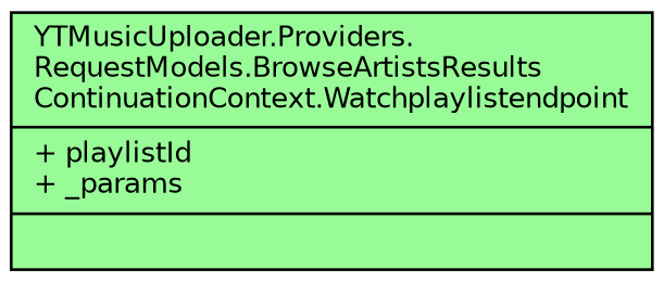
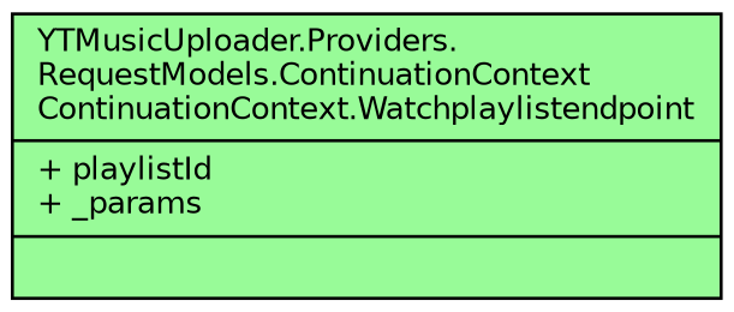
  digraph {
-   n1 [color=black fillcolor=palegreen fontcolor=black fontname=Helvetica fontsize=10 height=0.2 label="{YTMusicUploader.Providers.\lRequestModels.BrowseArtistsResults\lContinuationContext.Watchplaylistendpoint\n|+ playlistId\l+ _params\l|}" shape=record style=filled width=0.4]
+   n1 [color=black fillcolor=palegreen fontcolor=black fontname=Helvetica fontsize=10 height=0.2 label="{YTMusicUploader.Providers.\lRequestModels.ContinuationContext\lContinuationContext.Watchplaylistendpoint\n|+ playlistId\l+ _params\l|}" shape=record style=filled width=0.4]
  }
